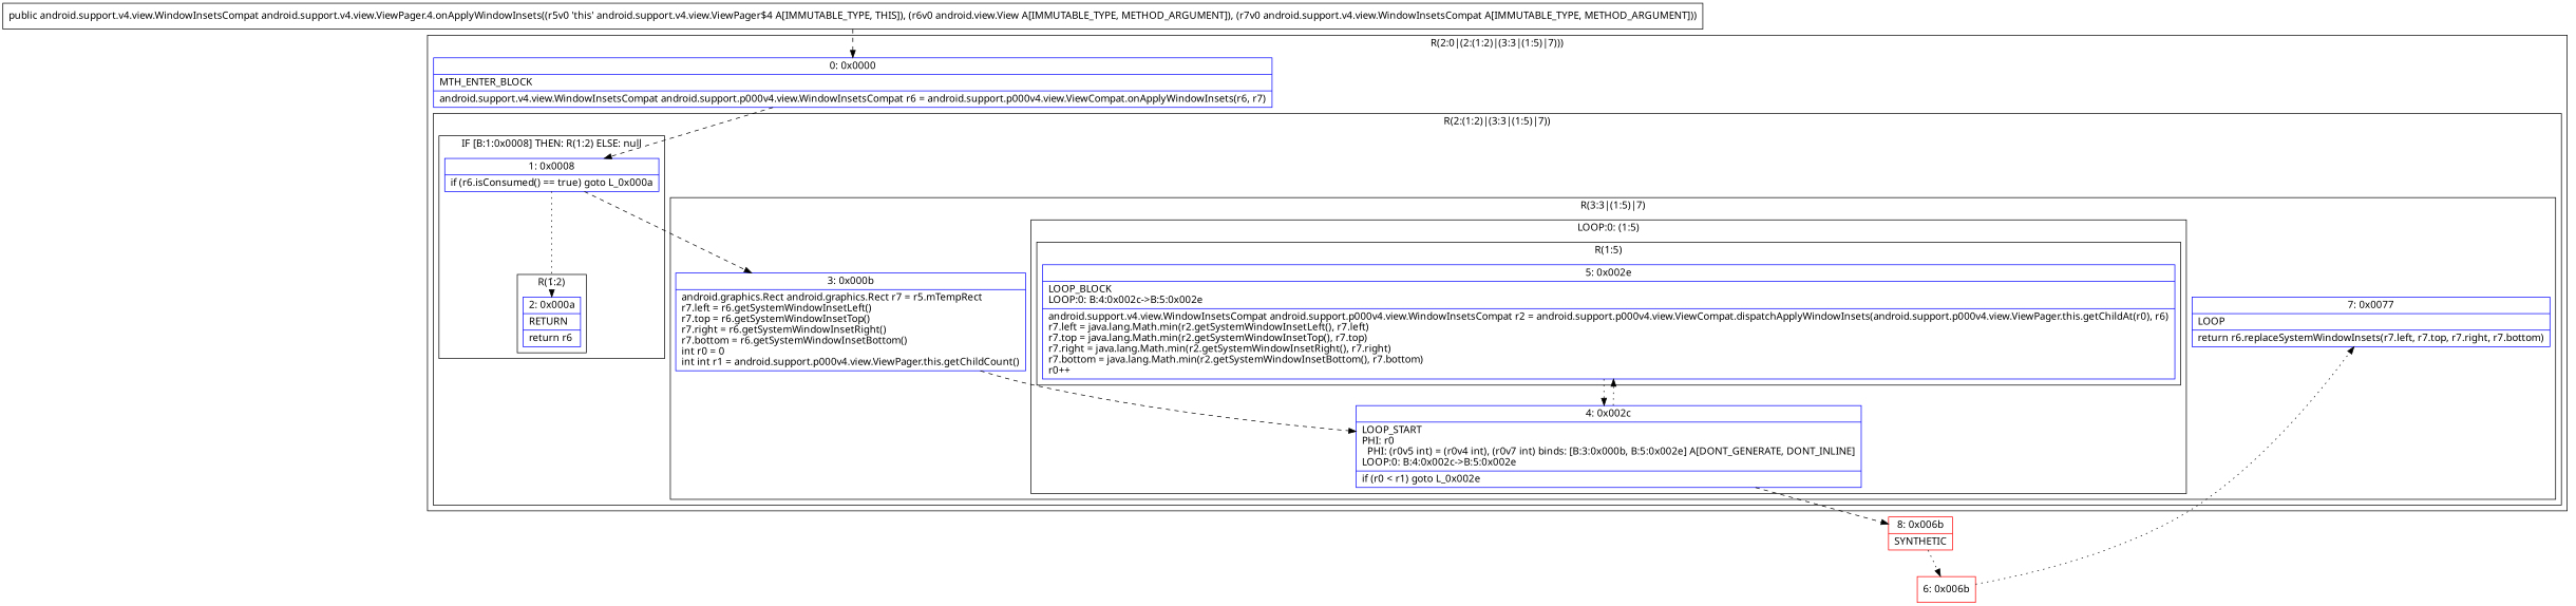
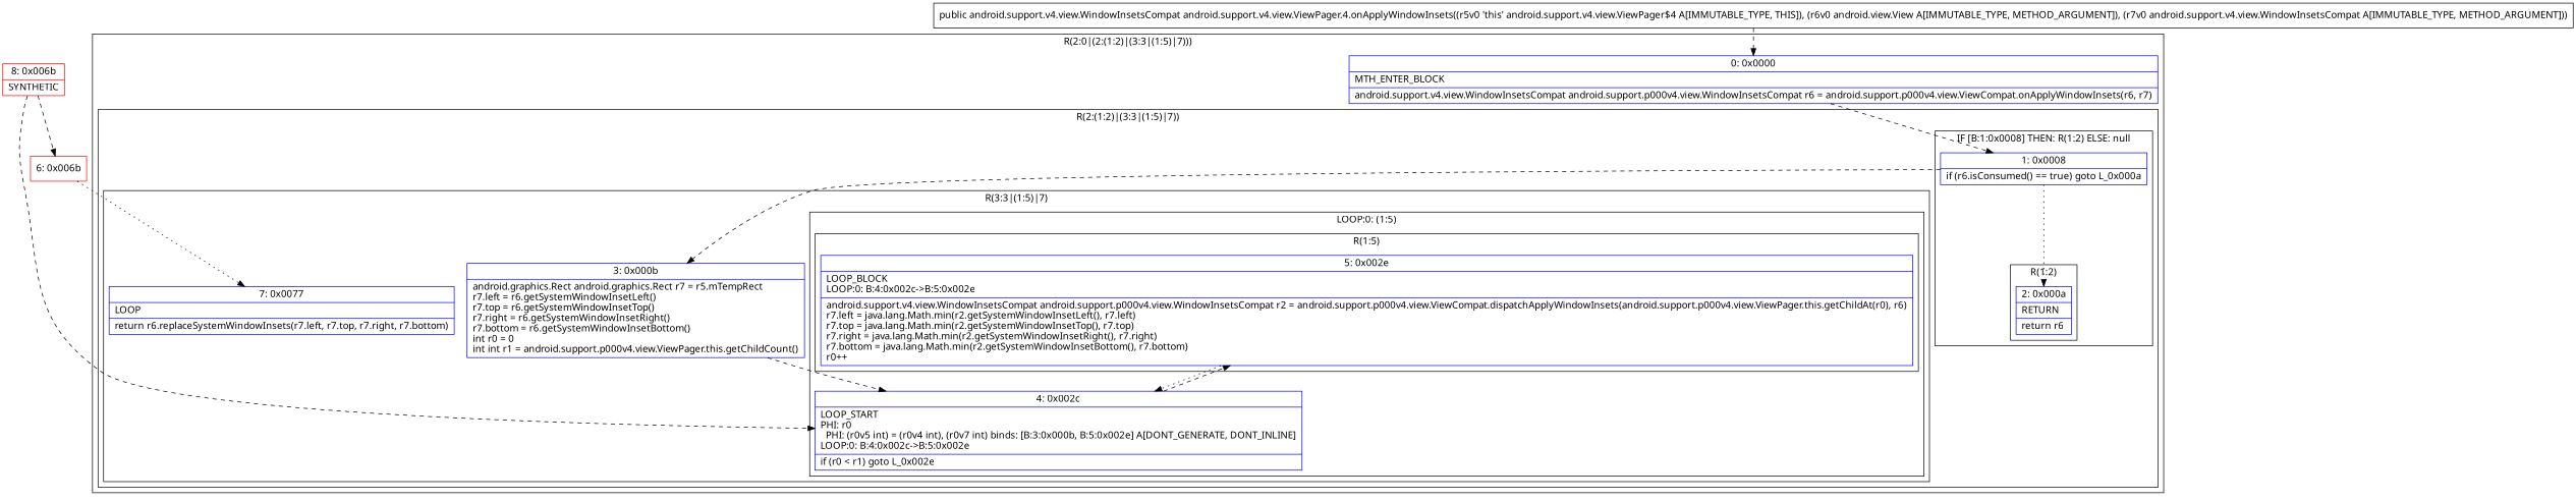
  digraph {
    fontname="Noto Sans"
    node [color=blue fontname="Noto Sans" shape=record]
    edge [fontname="Noto Sans" style=dashed]
    n1 [label="{2\:\ 0x000a|RETURN\l|return r6\l}"]
    n2 [label="{1\:\ 0x0008|if (r6.isConsumed() == true) goto L_0x000a\l}"]
    n3 [label="{5\:\ 0x002e|LOOP_BLOCK\lLOOP:0: B:4:0x002c\-\>B:5:0x002e\l|android.support.v4.view.WindowInsetsCompat android.support.p000v4.view.WindowInsetsCompat r2 = android.support.p000v4.view.ViewCompat.dispatchApplyWindowInsets(android.support.p000v4.view.ViewPager.this.getChildAt(r0), r6)\lr7.left = java.lang.Math.min(r2.getSystemWindowInsetLeft(), r7.left)\lr7.top = java.lang.Math.min(r2.getSystemWindowInsetTop(), r7.top)\lr7.right = java.lang.Math.min(r2.getSystemWindowInsetRight(), r7.right)\lr7.bottom = java.lang.Math.min(r2.getSystemWindowInsetBottom(), r7.bottom)\lr0++\l}"]
    n4 [label="{4\:\ 0x002c|LOOP_START\lPHI: r0 \l  PHI: (r0v5 int) = (r0v4 int), (r0v7 int) binds: [B:3:0x000b, B:5:0x002e] A[DONT_GENERATE, DONT_INLINE]\lLOOP:0: B:4:0x002c\-\>B:5:0x002e\l|if (r0 \< r1) goto L_0x002e\l}"]
    n5 [label="{3\:\ 0x000b|android.graphics.Rect android.graphics.Rect r7 = r5.mTempRect\lr7.left = r6.getSystemWindowInsetLeft()\lr7.top = r6.getSystemWindowInsetTop()\lr7.right = r6.getSystemWindowInsetRight()\lr7.bottom = r6.getSystemWindowInsetBottom()\lint r0 = 0\lint int r1 = android.support.p000v4.view.ViewPager.this.getChildCount()\l}"]
    n6 [label="{7\:\ 0x0077|LOOP\l|return r6.replaceSystemWindowInsets(r7.left, r7.top, r7.right, r7.bottom)\l}"]
    n7 [label="{0\:\ 0x0000|MTH_ENTER_BLOCK\l|android.support.v4.view.WindowInsetsCompat android.support.p000v4.view.WindowInsetsCompat r6 = android.support.p000v4.view.ViewCompat.onApplyWindowInsets(r6, r7)\l}"]
    n8 [color=red label="{8\:\ 0x006b|SYNTHETIC\l}"]
    n9 [color=red label="{6\:\ 0x006b}"]
    n10 [label="{public android.support.v4.view.WindowInsetsCompat android.support.v4.view.ViewPager.4.onApplyWindowInsets((r5v0 'this' android.support.v4.view.ViewPager$4 A[IMMUTABLE_TYPE, THIS]), (r6v0 android.view.View A[IMMUTABLE_TYPE, METHOD_ARGUMENT]), (r7v0 android.support.v4.view.WindowInsetsCompat A[IMMUTABLE_TYPE, METHOD_ARGUMENT])) }" color=""]
    subgraph cluster_1 {
      label="R(2:0|(2:(1:2)|(3:3|(1:5)|7)))"
      n7
      subgraph cluster_2 {
        label="R(2:(1:2)|(3:3|(1:5)|7))"
        subgraph cluster_3 {
          label="IF [B:1:0x0008] THEN: R(1:2) ELSE: null"
          n2
          subgraph cluster_4 {
            label="R(1:2)"
            n1
          }
        }
        subgraph cluster_5 {
          label="R(3:3|(1:5)|7)"
          n5
          n6
          subgraph cluster_6 {
            label="LOOP:0: (1:5)"
            n4
            subgraph cluster_7 {
              label="R(1:5)"
              n3
            }
          }
        }
      }
    }
    n2 -> n1 [style=dotted]
    n2 -> n5
    n3 -> n4 [style=dotted]
-   n4 -> n3 [style=dotted]
-   n4 -> n8
+   n4 -> n3
+   n8 -> n4
    n5 -> n4
    n7 -> n2
-   n8 -> n9 [style=dotted]
+   n8 -> n9
    n9 -> n6 [style=dotted]
    n10 -> n7
  }
